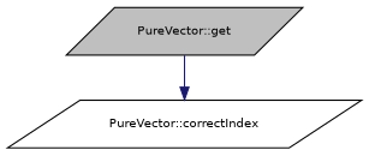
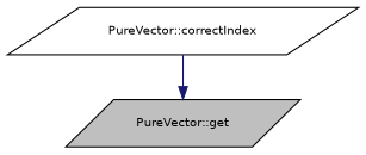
  digraph {
    rankdir=TB
    node [color=black fontname=Helvetica fontsize=10 shape=parallelogram style=filled]
    n1 [fillcolor=grey75 fontcolor=black height=0.2 label="PureVector::get" width=0.4]
    n2 [fillcolor=white height=0.2 label="PureVector::correctIndex" width=0.4]
-   n1 -> n2 [color=midnightblue fontname=Helvetica fontsize=10 labelfontname=Helvetica labelfontsize=10 style=solid]
+   n2 -> n1 [color=midnightblue fontname=Helvetica fontsize=10 labelfontname=Helvetica labelfontsize=10 style=solid]
  }
